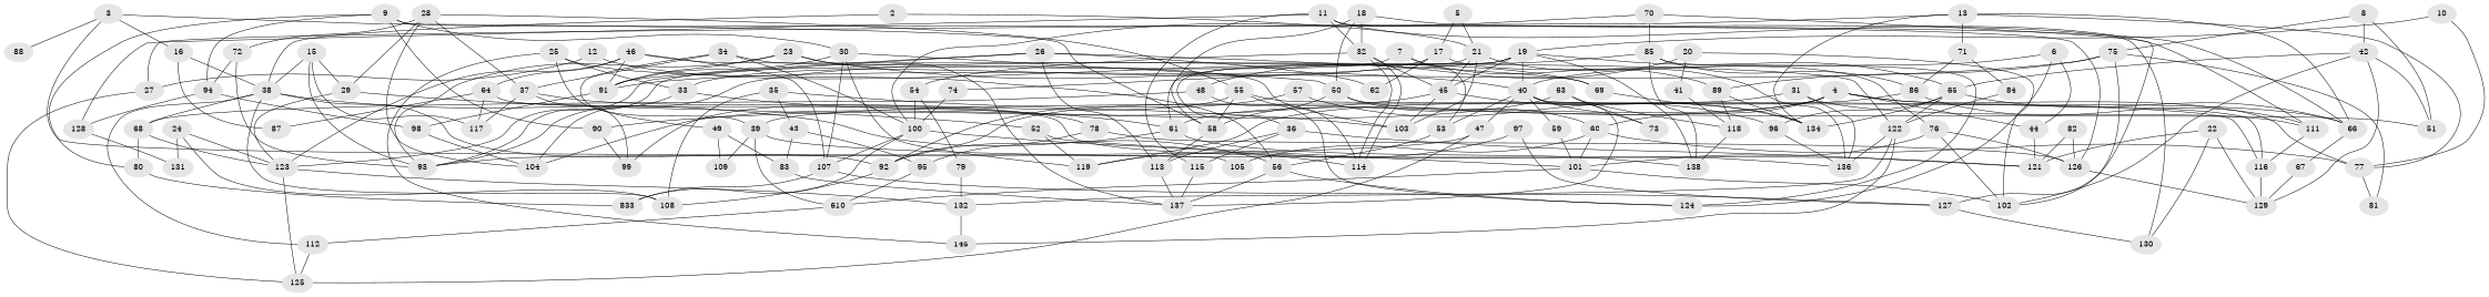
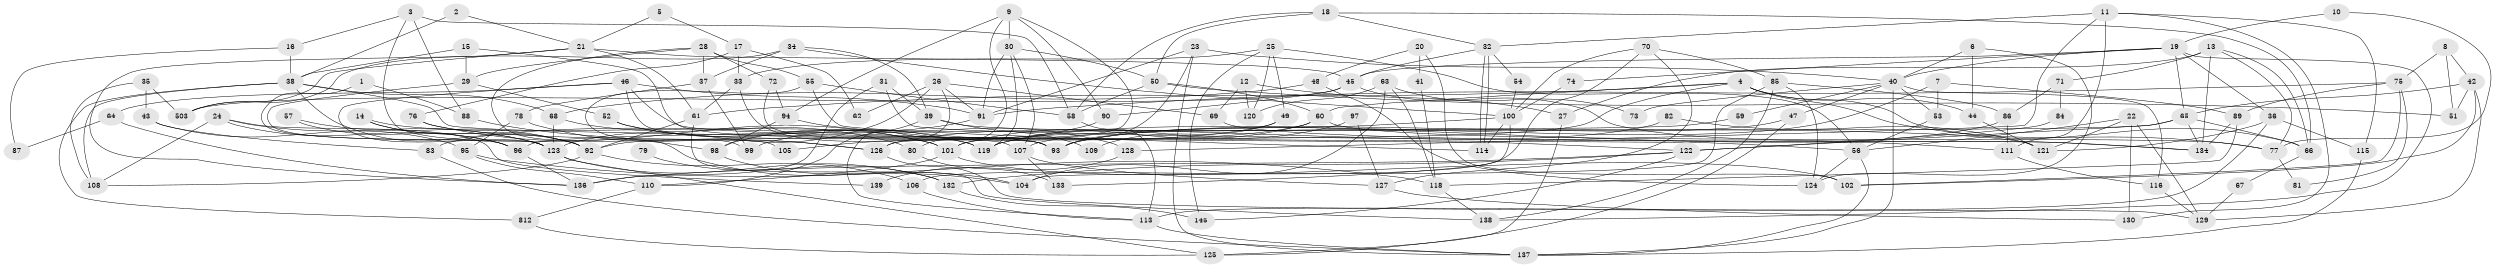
  graph {
    node [color=gray90 style=filled]
+   1
    88
    96
    67
    129
    98
    136
    2
    21
    38
    61
    45
-   103
+   103 [label=503]
    92
    56
    108
    68
-   112
+   112 [label=812]
    3
    16
    58
    105
    87
    113
    4
    44
    60
    66
    77
    121
    101
    138
    81
+   106
    5
    17
    33
    62
    76
    6
    40
    124
    53
    137
    47
    59
    73
    116
    7
    89
    93
    134
    118
    8
    42
    51
    75
    65
    102
    91
    9
    30
    80
    90
    94
    126
    119
    50
    107
-   133 [label=833]
+   133
    99
    128
    10
    19
    36
    74
    11
    32
    111
    115
    130
    54
    114
-   131
+   131 [label=139]
    12
    27
    69
+   120
    125
    13
    71
    84
    86
+   14
    123
    132
    15
    29
-   117
    52
    18
    122
    100
    20
    41
    48
    22
    23
    24
    25
    49
    n112 [label=145]
    109
    83
    26
    28
    37
    55
    72
    104
    78
    127
    31
    39
-   110 [label=610]
+   110
    79
    34
    35
    43
    95
    46
    64
    57
    63
    70
    85
    82
    97
+   1 -- 88
+   1 -- 96
+   88 -- 98
    96 -- 136
    67 -- 129
    98 -- 104
    2 -- 21
    2 -- 38
    21 -- 136
    21 -- 61
    21 -- 45
    21 -- 103
    38 -- 92
    38 -- 56
    38 -- 108
    38 -- 68
    38 -- 112
    61 -- 92
    61 -- 138
    45 -- 103
    45 -- 134
    45 -- 90
    92 -- 108
+   92 -- 106
    56 -- 124
    56 -- 137
    68 -- 80
    68 -- 123
    112 -- 125
    3 -- 88
    3 -- 16
    3 -- 58
    3 -- 105
    16 -- 38
    16 -- 87
    58 -- 113
    113 -- 137
    4 -- 61
    4 -- 92
    4 -- 44
    4 -- 60
    4 -- 66
    4 -- 77
    44 -- 121
    60 -- 105
    60 -- 77
    60 -- 101
    66 -- 67
    77 -- 81
    101 -- 102
    101 -- 110
+   106 -- 113
    5 -- 21
    5 -- 17
    17 -- 33
    17 -- 62
    17 -- 76
    33 -- 61
    33 -- 93
    76 -- 101
-   76 -- 102
    76 -- 126
    6 -- 44
    6 -- 40
    6 -- 124
    40 -- 53
    40 -- 137
    40 -- 47
    40 -- 59
    40 -- 73
    40 -- 116
    53 -- 56
    47 -- 93
    47 -- 125
    59 -- 101
    116 -- 129
    7 -- 53
    7 -- 89
    7 -- 93
    89 -- 134
    89 -- 118
    118 -- 138
    8 -- 42
    8 -- 51
    8 -- 75
    42 -- 129
    42 -- 51
    42 -- 65
    42 -- 102
    75 -- 81
    75 -- 89
    75 -- 102
    75 -- 91
    65 -- 96
    65 -- 66
    65 -- 134
    65 -- 122
    91 -- 98
    9 -- 30
    9 -- 80
    9 -- 90
    9 -- 94
    9 -- 126
    30 -- 91
    30 -- 119
    30 -- 50
    30 -- 107
    80 -- 133
    90 -- 99
    94 -- 98
    94 -- 128
    126 -- 129
    50 -- 58
    50 -- 60
    50 -- 51
    107 -- 133
    107 -- 127
    128 -- 131
    10 -- 77
    10 -- 19
    19 -- 45
    19 -- 138
    19 -- 40
    19 -- 65
    19 -- 36
    19 -- 74
    36 -- 113
    36 -- 121
    36 -- 115
    74 -- 100
    11 -- 128
    11 -- 32
    11 -- 111
    11 -- 115
    11 -- 130
    32 -- 45
    32 -- 54
    32 -- 114
    32 -- 114
    111 -- 116
    115 -- 137
    54 -- 100
-   54 -- 79
    12 -- 27
    12 -- 69
+   12 -- 120
    27 -- 125
    69 -- 134
    13 -- 66
    13 -- 77
    13 -- 134
    13 -- 27
    13 -- 71
    71 -- 84
    71 -- 86
    84 -- 122
    86 -- 119
    86 -- 111
+   14 -- 92
+   14 -- 119
+   14 -- 123
    123 -- 125
    123 -- 132
    132 -- n112
    15 -- 38
    15 -- 93
    15 -- 29
-   15 -- 117
    29 -- 123
    29 -- 52
    52 -- 101
    52 -- 119
    18 -- 58
    18 -- 66
    18 -- 50
    18 -- 32
    122 -- 136
    122 -- 132
    122 -- n112
    100 -- 107
    100 -- 133
    100 -- 114
    20 -- 102
    20 -- 41
    20 -- 48
    41 -- 118
    48 -- 68
    48 -- 124
    22 -- 129
+   22 -- 56
    22 -- 121
    22 -- 130
    23 -- 40
    23 -- 137
    23 -- 93
    23 -- 91
+   24 -- 96
    24 -- 108
    24 -- 131
    24 -- 123
    25 -- 56
    25 -- 33
+   25 -- 120
    25 -- 49
    25 -- n112
    49 -- 109
    49 -- 83
    83 -- 137
    26 -- 113
    26 -- 62
    26 -- 91
    26 -- 69
    26 -- 123
    28 -- 29
    28 -- 37
    28 -- 55
    28 -- 72
    28 -- 104
    37 -- 99
-   37 -- 117
    37 -- 78
    55 -- 58
-   55 -- 116
    55 -- 99
    55 -- 114
    72 -- 93
    72 -- 94
    78 -- 126
    78 -- 95
    127 -- 130
    31 -- 136
    31 -- 111
    31 -- 39
    39 -- 121
    39 -- 109
    39 -- 110
    110 -- 112
    79 -- 132
    34 -- 103
    34 -- 100
    34 -- 37
    34 -- 39
    35 -- 103
    35 -- 108
    35 -- 43
    43 -- 83
    43 -- 95
+   95 -- 118
    95 -- 110
    46 -- 91
    46 -- 107
    46 -- 123
    46 -- 122
    46 -- 64
    64 -- 136
    64 -- 87
-   64 -- 117
    57 -- 96
    57 -- 92
    63 -- 73
    63 -- 118
+   63 -- 120
    63 -- 104
+   70 -- 106
    70 -- 100
    70 -- 127
    70 -- 85
    85 -- 138
    85 -- 124
    85 -- 86
    85 -- 104
    82 -- 121
    82 -- 126
    97 -- 119
    97 -- 127
  }
